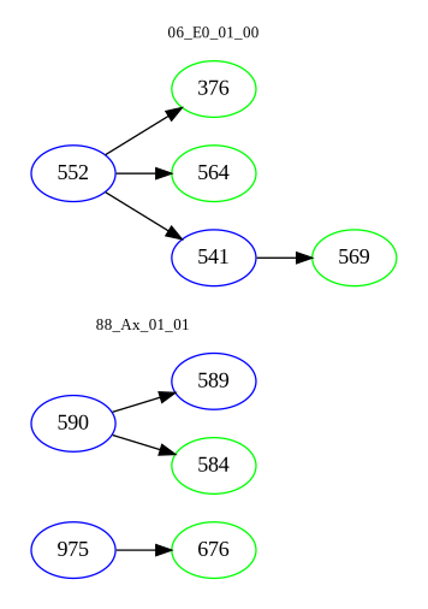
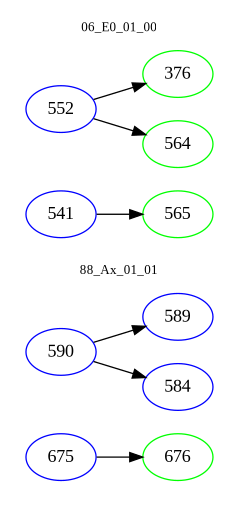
  digraph {
    fontname="Liberation Serif"
    rankdir=LR
    node [color=blue fontname="Liberation Serif"]
    edge [color=black fontname="Liberation Serif"]
    n1 [label=590]
-   n2 [label=975]
-   n3 [color=green label=584]
+   n2 [label=675]
+   n3 [label=584]
    n4 [label=589]
    n5 [color=green label=676]
    n6 [label=552]
    n7 [label=541]
    n8 [color=green label=564]
    n9 [color=green label=376]
-   n10 [color=green label=569]
+   n10 [color=green label=565]
    subgraph cluster_1 {
      color=white
      fontsize=10
      label="88_Ax_01_01"
      n1
      n2
      n3
      n4
      n5
    }
    subgraph cluster_2 {
      color=white
      fontsize=10
      label="06_E0_01_00"
      n6
      n7
      n8
      n9
      n10
    }
    n1 -> n3
    n1 -> n4
    n2 -> n5
-   n6 -> n7
    n6 -> n8
    n6 -> n9
    n7 -> n10
  }
